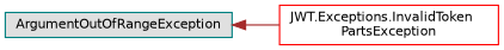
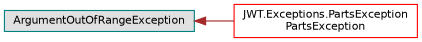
  digraph {
    rankdir=LR
    node [fontname=Helvetica fontsize=10 shape=box style=filled]
    n1 [color=teal fillcolor="#E0E0E0" height=0.2 label=ArgumentOutOfRangeException width=0.4]
-   n2 [color=red fillcolor=white height=0.2 label="JWT.Exceptions.InvalidToken\lPartsException" width=0.4]
+   n2 [color=red fillcolor=white height=0.2 label="JWT.Exceptions.PartsException\lPartsException" width=0.4]
    n1 -> n2 [color=brown dir=back fontname=Helvetica fontsize=10 labelfontname=Helvetica labelfontsize=10 style=solid]
  }
